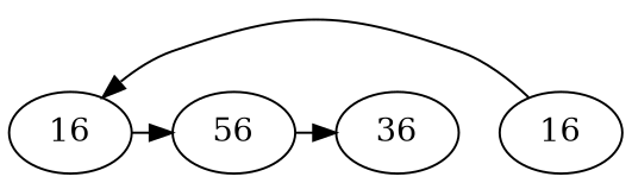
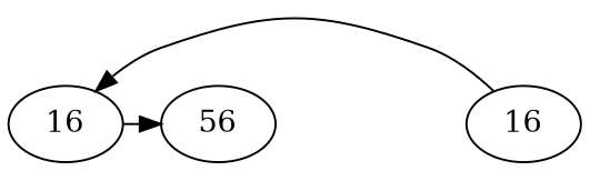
  digraph {
    edge [constraint=false]
    n1 [label=16]
    n2 [label=56]
-   n3 [label=36]
    n4 [label=16]
    n1 -> n2
-   n2 -> n3
    n4 -> n1
  }
